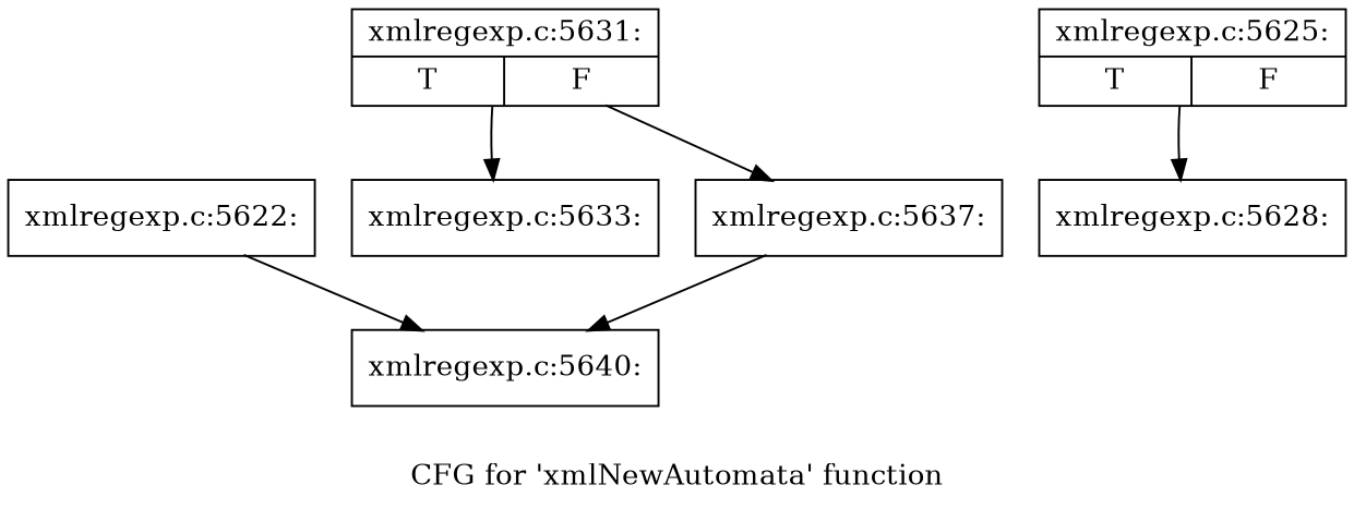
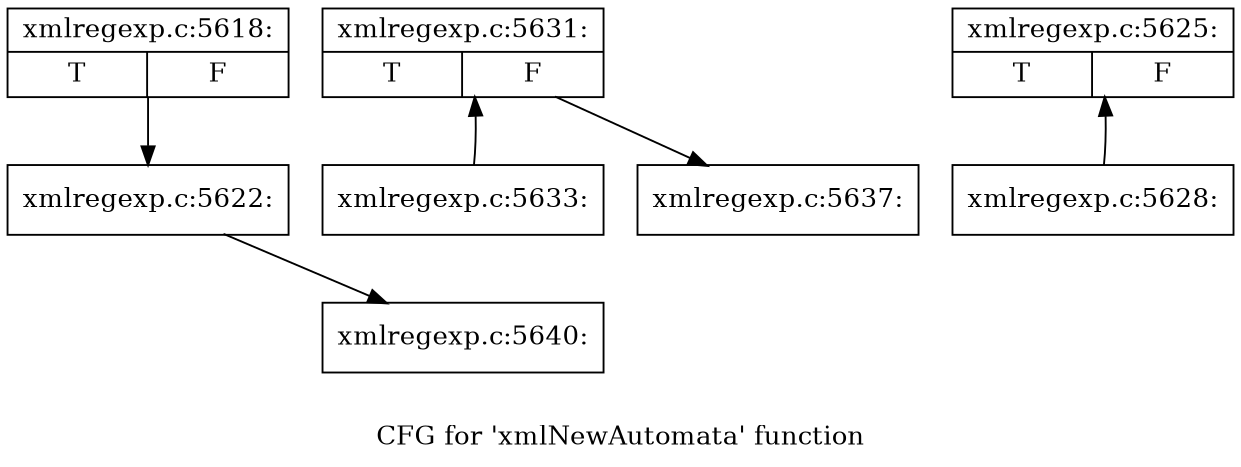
  digraph {
    label="CFG for 'xmlNewAutomata' function"
    node [shape=record]
+   n1 [label="{xmlregexp.c:5618:|{<s0>T|<s1>F}}"]
    n2 [label="{xmlregexp.c:5622:}"]
    n3 [label="{xmlregexp.c:5640:}"]
    n4 [label="{xmlregexp.c:5625:|{<s0>T|<s1>F}}"]
    n5 [label="{xmlregexp.c:5628:}"]
    n6 [label="{xmlregexp.c:5631:|{<s0>T|<s1>F}}"]
    n7 [label="{xmlregexp.c:5633:}"]
    n8 [label="{xmlregexp.c:5637:}"]
+   n1 -> n2
    n2 -> n3
-   n4 -> n5
-   n6 -> n7
+   n5 -> n4
+   n7 -> n6
    n6 -> n8
-   n8 -> n3
  }
